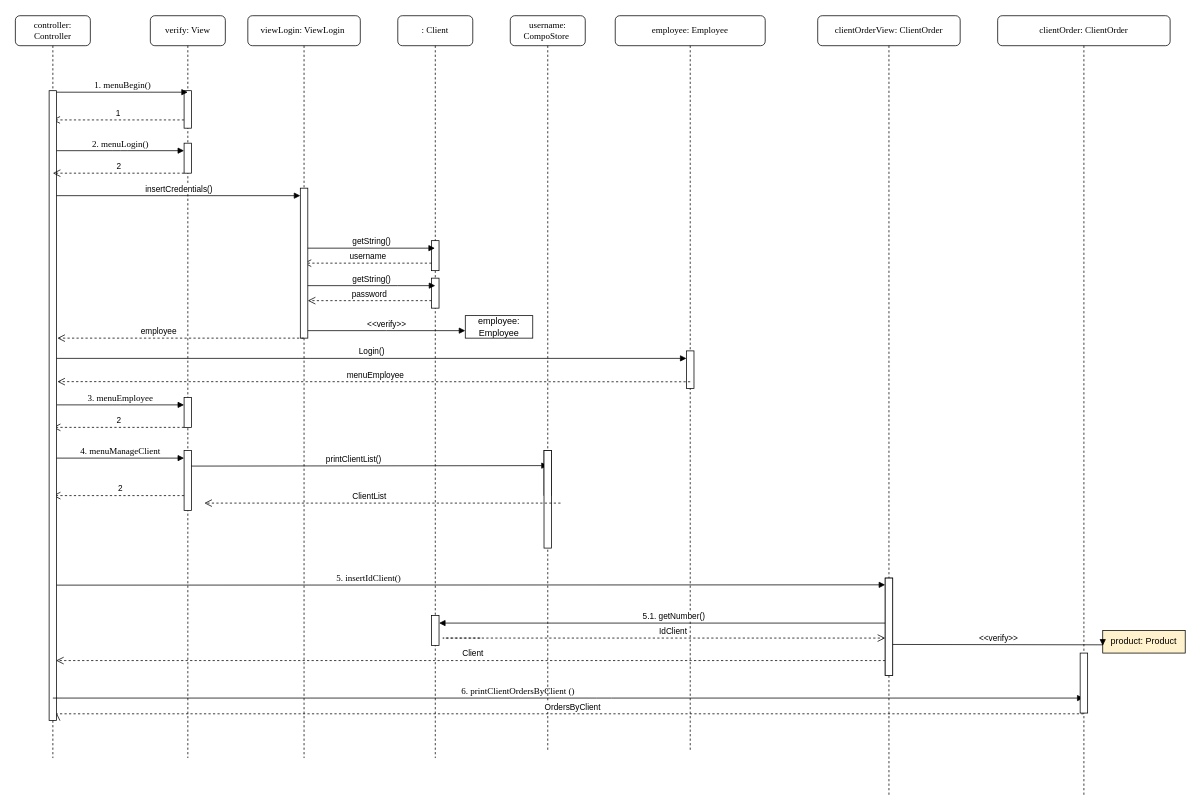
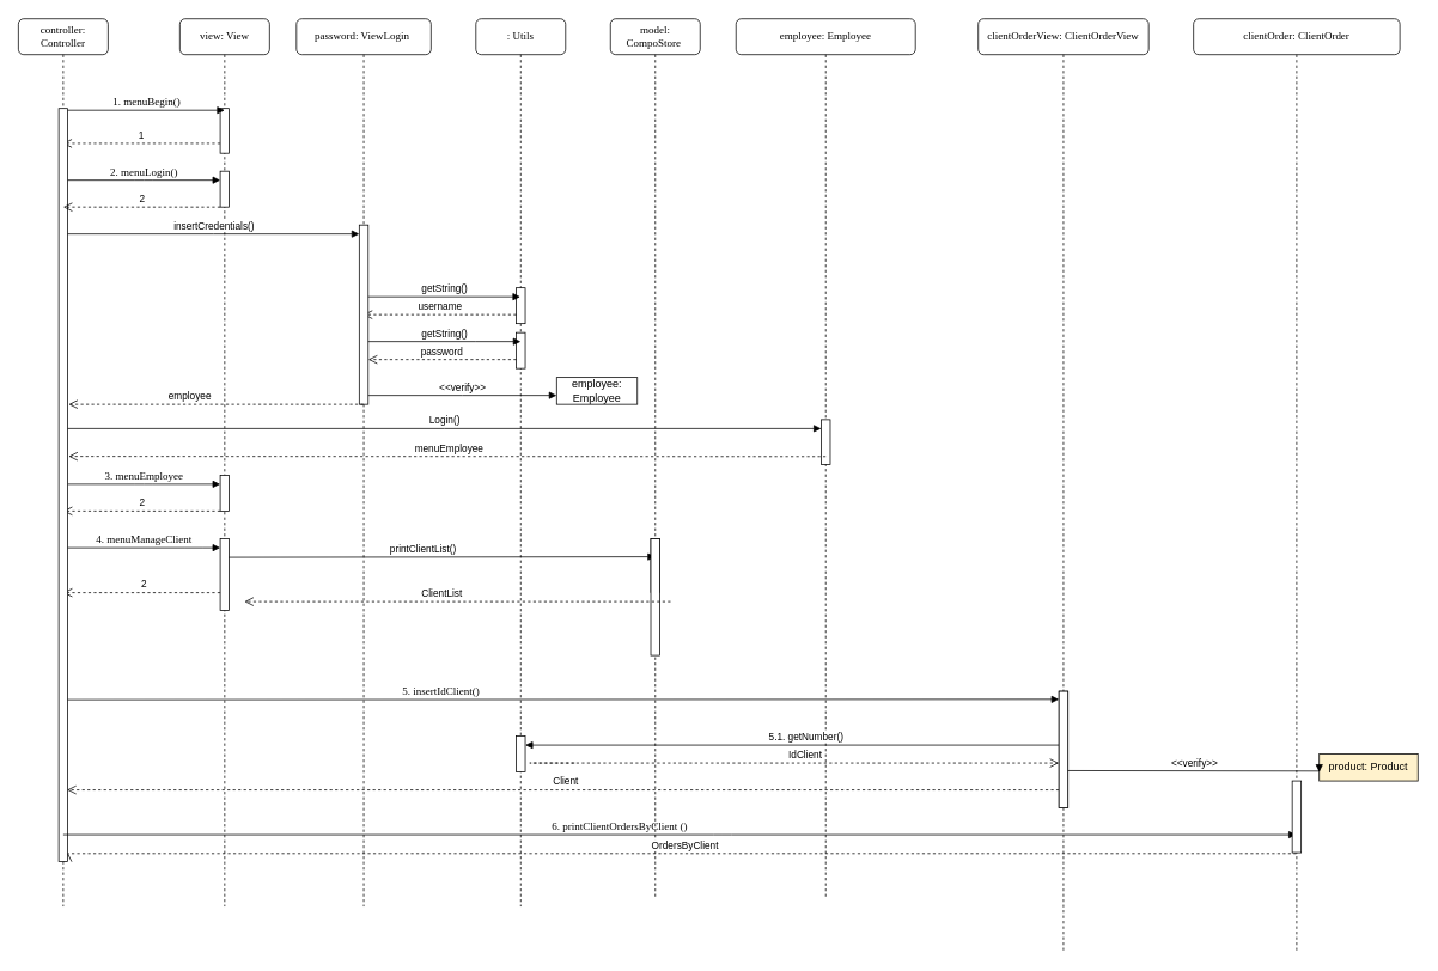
  <mxCell id="0" />
  <mxCell id="1" parent="0" />
- <mxCell id="2" value="verify: View" style="shape=umlLifeline;perimeter=lifelinePerimeter;whiteSpace=wrap;html=1;container=1;collapsible=0;recursiveResize=0;outlineConnect=0;rounded=1;shadow=0;comic=0;labelBackgroundColor=none;strokeWidth=1;fontFamily=Verdana;fontSize=12;align=center;" parent="1" vertex="1"><mxGeometry x="200" y="20" width="100" height="990" as="geometry" /></mxCell>
+ <mxCell id="2" value="view: View" style="shape=umlLifeline;perimeter=lifelinePerimeter;whiteSpace=wrap;html=1;container=1;collapsible=0;recursiveResize=0;outlineConnect=0;rounded=1;shadow=0;comic=0;labelBackgroundColor=none;strokeWidth=1;fontFamily=Verdana;fontSize=12;align=center;" parent="1" vertex="1"><mxGeometry x="200" y="20" width="100" height="990" as="geometry" /></mxCell>
  <mxCell id="3" value="" style="html=1;points=[];perimeter=orthogonalPerimeter;rounded=0;shadow=0;comic=0;labelBackgroundColor=none;strokeWidth=1;fontFamily=Verdana;fontSize=12;align=center;" parent="2" vertex="1"><mxGeometry x="45" y="100" width="10" height="50" as="geometry" /></mxCell>
  <mxCell id="4" value="1" style="html=1;verticalAlign=bottom;endArrow=open;dashed=1;endSize=8;edgeStyle=elbowEdgeStyle;elbow=vertical;curved=0;rounded=0;" parent="2" target="22" edge="1"><mxGeometry relative="1" as="geometry"><mxPoint x="45" y="139" as="sourcePoint" /><mxPoint x="-35" y="139" as="targetPoint" /></mxGeometry></mxCell>
  <mxCell id="5" value="" style="html=1;points=[];perimeter=orthogonalPerimeter;rounded=0;shadow=0;comic=0;labelBackgroundColor=none;strokeWidth=1;fontFamily=Verdana;fontSize=12;align=center;" parent="2" vertex="1"><mxGeometry x="45" y="170" width="10" height="40" as="geometry" /></mxCell>
  <mxCell id="6" value="" style="html=1;points=[];perimeter=orthogonalPerimeter;rounded=0;shadow=0;comic=0;labelBackgroundColor=none;strokeWidth=1;fontFamily=Verdana;fontSize=12;align=center;" parent="2" vertex="1"><mxGeometry x="45" y="509" width="10" height="40" as="geometry" /></mxCell>
  <mxCell id="7" value="2" style="html=1;verticalAlign=bottom;endArrow=open;dashed=1;endSize=8;edgeStyle=elbowEdgeStyle;elbow=vertical;curved=0;rounded=0;" parent="2" edge="1"><mxGeometry relative="1" as="geometry"><mxPoint x="45" y="549" as="sourcePoint" /><mxPoint x="-130" y="549" as="targetPoint" /><mxPoint x="1" as="offset" /></mxGeometry></mxCell>
  <mxCell id="8" value="3. menuEmployee" style="html=1;verticalAlign=bottom;endArrow=block;labelBackgroundColor=none;fontFamily=Verdana;fontSize=12;edgeStyle=elbowEdgeStyle;elbow=vertical;" parent="2" edge="1"><mxGeometry relative="1" as="geometry"><mxPoint x="-125" y="519" as="sourcePoint" /><mxPoint x="45" y="519" as="targetPoint" /><Array as="points" /><mxPoint as="offset" /></mxGeometry></mxCell>
  <mxCell id="9" value="" style="html=1;points=[];perimeter=orthogonalPerimeter;rounded=0;shadow=0;comic=0;labelBackgroundColor=none;strokeWidth=1;fontFamily=Verdana;fontSize=12;align=center;" parent="2" vertex="1"><mxGeometry x="45" y="580" width="10" height="80" as="geometry" /></mxCell>
  <mxCell id="10" value="" style="html=1;points=[];perimeter=orthogonalPerimeter;rounded=0;shadow=0;comic=0;labelBackgroundColor=none;strokeWidth=1;fontFamily=Verdana;fontSize=12;align=center;" parent="2" vertex="1"><mxGeometry x="525" y="580" width="10" height="60" as="geometry" /></mxCell>
  <mxCell id="11" value="4. menuManageClient" style="html=1;verticalAlign=bottom;endArrow=block;labelBackgroundColor=none;fontFamily=Verdana;fontSize=12;edgeStyle=elbowEdgeStyle;elbow=vertical;entryX=0.5;entryY=0.25;entryDx=0;entryDy=0;entryPerimeter=0;" parent="2" edge="1"><mxGeometry x="0.029" relative="1" as="geometry"><mxPoint x="-130" y="590" as="sourcePoint" /><mxPoint x="45" y="590" as="targetPoint" /><Array as="points"><mxPoint x="15" y="590" /></Array><mxPoint as="offset" /></mxGeometry></mxCell>
  <mxCell id="12" value="" style="html=1;verticalAlign=bottom;endArrow=block;labelBackgroundColor=none;fontFamily=Verdana;fontSize=12;edgeStyle=elbowEdgeStyle;elbow=vertical;exitX=0.966;exitY=0.258;exitDx=0;exitDy=0;exitPerimeter=0;" parent="2" source="9" edge="1"><mxGeometry x="0.157" y="29" relative="1" as="geometry"><mxPoint x="80" y="600" as="sourcePoint" /><mxPoint x="530" y="600" as="targetPoint" /><Array as="points"><mxPoint x="60" y="600" /><mxPoint x="210" y="600" /></Array><mxPoint as="offset" /></mxGeometry></mxCell>
  <mxCell id="13" value="printClientList()" style="edgeLabel;html=1;align=center;verticalAlign=middle;resizable=0;points=[];" parent="12" vertex="1" connectable="0"><mxGeometry x="-0.812" y="1" relative="1" as="geometry"><mxPoint x="171" y="-8" as="offset" /></mxGeometry></mxCell>
  <mxCell id="14" value="2" style="html=1;verticalAlign=bottom;endArrow=open;dashed=1;endSize=8;edgeStyle=elbowEdgeStyle;elbow=vertical;curved=0;rounded=0;" parent="2" edge="1"><mxGeometry x="-0.029" relative="1" as="geometry"><mxPoint x="45" y="640" as="sourcePoint" /><mxPoint x="-130" y="640" as="targetPoint" /><mxPoint as="offset" /></mxGeometry></mxCell>
- <mxCell id="15" value=": Client" style="shape=umlLifeline;perimeter=lifelinePerimeter;whiteSpace=wrap;html=1;container=1;collapsible=0;recursiveResize=0;outlineConnect=0;rounded=1;shadow=0;comic=0;labelBackgroundColor=none;strokeWidth=1;fontFamily=Verdana;fontSize=12;align=center;" parent="1" vertex="1"><mxGeometry x="530" y="20" width="100" height="990" as="geometry" /></mxCell>
+ <mxCell id="15" value=": Utils" style="shape=umlLifeline;perimeter=lifelinePerimeter;whiteSpace=wrap;html=1;container=1;collapsible=0;recursiveResize=0;outlineConnect=0;rounded=1;shadow=0;comic=0;labelBackgroundColor=none;strokeWidth=1;fontFamily=Verdana;fontSize=12;align=center;" parent="1" vertex="1"><mxGeometry x="530" y="20" width="100" height="990" as="geometry" /></mxCell>
  <mxCell id="16" value="" style="html=1;points=[];perimeter=orthogonalPerimeter;outlineConnect=0;targetShapes=umlLifeline;portConstraint=eastwest;newEdgeStyle={&quot;edgeStyle&quot;:&quot;elbowEdgeStyle&quot;,&quot;elbow&quot;:&quot;vertical&quot;,&quot;curved&quot;:0,&quot;rounded&quot;:0};" parent="15" vertex="1"><mxGeometry x="45" y="300" width="10" height="40" as="geometry" /></mxCell>
  <mxCell id="17" value="username" style="html=1;verticalAlign=bottom;endArrow=open;dashed=1;endSize=8;edgeStyle=elbowEdgeStyle;elbow=vertical;curved=0;rounded=0;" parent="15" target="29" edge="1"><mxGeometry relative="1" as="geometry"><mxPoint x="45" y="330" as="sourcePoint" /><mxPoint x="-35" y="330" as="targetPoint" /></mxGeometry></mxCell>
  <mxCell id="18" value="" style="html=1;points=[];perimeter=orthogonalPerimeter;outlineConnect=0;targetShapes=umlLifeline;portConstraint=eastwest;newEdgeStyle={&quot;edgeStyle&quot;:&quot;elbowEdgeStyle&quot;,&quot;elbow&quot;:&quot;vertical&quot;,&quot;curved&quot;:0,&quot;rounded&quot;:0};" parent="15" vertex="1"><mxGeometry x="45" y="350" width="10" height="40" as="geometry" /></mxCell>
- <mxCell id="19" value="username: CompoStore&amp;nbsp;" style="shape=umlLifeline;perimeter=lifelinePerimeter;whiteSpace=wrap;html=1;container=1;collapsible=0;recursiveResize=0;outlineConnect=0;rounded=1;shadow=0;comic=0;labelBackgroundColor=none;strokeWidth=1;fontFamily=Verdana;fontSize=12;align=center;" parent="1" vertex="1"><mxGeometry x="680" y="20" width="100" height="980" as="geometry" /></mxCell>
+ <mxCell id="19" value="model: CompoStore&amp;nbsp;" style="shape=umlLifeline;perimeter=lifelinePerimeter;whiteSpace=wrap;html=1;container=1;collapsible=0;recursiveResize=0;outlineConnect=0;rounded=1;shadow=0;comic=0;labelBackgroundColor=none;strokeWidth=1;fontFamily=Verdana;fontSize=12;align=center;" parent="1" vertex="1"><mxGeometry x="680" y="20" width="100" height="980" as="geometry" /></mxCell>
  <mxCell id="20" value="" style="html=1;points=[];perimeter=orthogonalPerimeter;rounded=0;shadow=0;comic=0;labelBackgroundColor=none;strokeWidth=1;fontFamily=Verdana;fontSize=12;align=center;" parent="19" vertex="1"><mxGeometry x="45" y="580" width="10" height="130" as="geometry" /></mxCell>
  <mxCell id="21" value="OrdersByClient" style="html=1;verticalAlign=bottom;endArrow=open;dashed=1;endSize=8;edgeStyle=elbowEdgeStyle;elbow=vertical;curved=0;rounded=0;entryX=0.933;entryY=0.904;entryDx=0;entryDy=0;entryPerimeter=0;" parent="19" source="47" edge="1"><mxGeometry x="-0.005" relative="1" as="geometry"><mxPoint x="501" y="931" as="sourcePoint" /><mxPoint x="-605" y="930" as="targetPoint" /><mxPoint as="offset" /><Array as="points"><mxPoint x="-165" y="931" /><mxPoint x="-315" y="921" /></Array></mxGeometry></mxCell>
  <mxCell id="22" value="controller: Controller" style="shape=umlLifeline;perimeter=lifelinePerimeter;whiteSpace=wrap;html=1;container=1;collapsible=0;recursiveResize=0;outlineConnect=0;rounded=1;shadow=0;comic=0;labelBackgroundColor=none;strokeWidth=1;fontFamily=Verdana;fontSize=12;align=center;" parent="1" vertex="1"><mxGeometry x="20" y="20" width="100" height="990" as="geometry" /></mxCell>
  <mxCell id="23" value="" style="html=1;points=[];perimeter=orthogonalPerimeter;rounded=0;shadow=0;comic=0;labelBackgroundColor=none;strokeWidth=1;fontFamily=Verdana;fontSize=12;align=center;" parent="22" vertex="1"><mxGeometry x="45" y="100" width="10" height="840" as="geometry" /></mxCell>
  <mxCell id="24" value="insertCredentials()" style="html=1;verticalAlign=bottom;endArrow=block;edgeStyle=elbowEdgeStyle;elbow=vertical;curved=0;rounded=0;" parent="22" target="30" edge="1"><mxGeometry width="80" relative="1" as="geometry"><mxPoint x="55" y="240" as="sourcePoint" /><mxPoint x="135" y="240" as="targetPoint" /></mxGeometry></mxCell>
  <mxCell id="25" value="Login()" style="html=1;verticalAlign=bottom;endArrow=block;edgeStyle=elbowEdgeStyle;elbow=vertical;curved=0;rounded=0;" parent="22" target="35" edge="1"><mxGeometry x="0.001" width="80" relative="1" as="geometry"><mxPoint x="55" y="457" as="sourcePoint" /><mxPoint x="890" y="457" as="targetPoint" /><mxPoint as="offset" /></mxGeometry></mxCell>
  <mxCell id="26" value="1. menuBegin()" style="html=1;verticalAlign=bottom;endArrow=block;labelBackgroundColor=none;fontFamily=Verdana;fontSize=12;edgeStyle=elbowEdgeStyle;elbow=vertical;entryX=0.5;entryY=0.043;entryDx=0;entryDy=0;entryPerimeter=0;" parent="1" source="23" target="3" edge="1"><mxGeometry relative="1" as="geometry"><mxPoint x="140" y="130" as="sourcePoint" /><mxPoint x="200" y="130" as="targetPoint" /><Array as="points" /></mxGeometry></mxCell>
  <mxCell id="27" value="2" style="html=1;verticalAlign=bottom;endArrow=open;dashed=1;endSize=8;edgeStyle=elbowEdgeStyle;elbow=vertical;curved=0;rounded=0;" parent="1" edge="1"><mxGeometry relative="1" as="geometry"><mxPoint x="245" y="230" as="sourcePoint" /><mxPoint x="70" y="230" as="targetPoint" /><mxPoint x="1" as="offset" /></mxGeometry></mxCell>
  <mxCell id="28" value="2. menuLogin()" style="html=1;verticalAlign=bottom;endArrow=block;labelBackgroundColor=none;fontFamily=Verdana;fontSize=12;edgeStyle=elbowEdgeStyle;elbow=vertical;" parent="1" edge="1"><mxGeometry relative="1" as="geometry"><mxPoint x="75" y="200" as="sourcePoint" /><mxPoint x="245" y="200" as="targetPoint" /><Array as="points" /><mxPoint as="offset" /></mxGeometry></mxCell>
- <mxCell id="29" value="viewLogin: ViewLogin&amp;nbsp;" style="shape=umlLifeline;perimeter=lifelinePerimeter;whiteSpace=wrap;html=1;container=1;collapsible=0;recursiveResize=0;outlineConnect=0;rounded=1;shadow=0;comic=0;labelBackgroundColor=none;strokeWidth=1;fontFamily=Verdana;fontSize=12;align=center;" parent="1" vertex="1"><mxGeometry x="330" y="20" width="150" height="990" as="geometry" /></mxCell>
+ <mxCell id="29" value="password: ViewLogin&amp;nbsp;" style="shape=umlLifeline;perimeter=lifelinePerimeter;whiteSpace=wrap;html=1;container=1;collapsible=0;recursiveResize=0;outlineConnect=0;rounded=1;shadow=0;comic=0;labelBackgroundColor=none;strokeWidth=1;fontFamily=Verdana;fontSize=12;align=center;" parent="1" vertex="1"><mxGeometry x="330" y="20" width="150" height="990" as="geometry" /></mxCell>
  <mxCell id="30" value="" style="html=1;points=[];perimeter=orthogonalPerimeter;outlineConnect=0;targetShapes=umlLifeline;portConstraint=eastwest;newEdgeStyle={&quot;edgeStyle&quot;:&quot;elbowEdgeStyle&quot;,&quot;elbow&quot;:&quot;vertical&quot;,&quot;curved&quot;:0,&quot;rounded&quot;:0};" parent="29" vertex="1"><mxGeometry x="70" y="230" width="10" height="200" as="geometry" /></mxCell>
  <mxCell id="31" value="getString()" style="html=1;verticalAlign=bottom;endArrow=block;edgeStyle=elbowEdgeStyle;elbow=vertical;curved=0;rounded=0;" parent="29" target="15" edge="1"><mxGeometry x="0.003" width="80" relative="1" as="geometry"><mxPoint x="80" y="310" as="sourcePoint" /><mxPoint x="160" y="320" as="targetPoint" /><Array as="points"><mxPoint x="200" y="310" /></Array><mxPoint as="offset" /></mxGeometry></mxCell>
  <mxCell id="32" value="&amp;lt;&amp;lt;verify&amp;gt;&amp;gt;" style="html=1;verticalAlign=bottom;endArrow=block;edgeStyle=elbowEdgeStyle;elbow=vertical;curved=0;rounded=0;" parent="29" edge="1"><mxGeometry width="80" relative="1" as="geometry"><mxPoint x="80" y="420" as="sourcePoint" /><mxPoint x="290" y="420" as="targetPoint" /></mxGeometry></mxCell>
  <mxCell id="33" value="6. printClientOrdersByClient ()" style="html=1;verticalAlign=bottom;endArrow=block;labelBackgroundColor=none;fontFamily=Verdana;fontSize=12;edgeStyle=elbowEdgeStyle;elbow=vertical;exitX=1;exitY=0.785;exitDx=0;exitDy=0;exitPerimeter=0;" parent="29" target="47" edge="1"><mxGeometry x="-0.098" relative="1" as="geometry"><mxPoint x="-260" y="910" as="sourcePoint" /><mxPoint x="845" y="910" as="targetPoint" /><Array as="points"><mxPoint x="475" y="910" /><mxPoint x="-105.09" y="910.3" /></Array><mxPoint as="offset" /></mxGeometry></mxCell>
  <mxCell id="34" value="employee: Employee" style="shape=umlLifeline;perimeter=lifelinePerimeter;whiteSpace=wrap;html=1;container=1;collapsible=0;recursiveResize=0;outlineConnect=0;rounded=1;shadow=0;comic=0;labelBackgroundColor=none;strokeWidth=1;fontFamily=Verdana;fontSize=12;align=center;" parent="1" vertex="1"><mxGeometry x="820" y="20" width="200" height="980" as="geometry" /></mxCell>
  <mxCell id="35" value="" style="html=1;points=[];perimeter=orthogonalPerimeter;outlineConnect=0;targetShapes=umlLifeline;portConstraint=eastwest;newEdgeStyle={&quot;edgeStyle&quot;:&quot;elbowEdgeStyle&quot;,&quot;elbow&quot;:&quot;vertical&quot;,&quot;curved&quot;:0,&quot;rounded&quot;:0};" parent="34" vertex="1"><mxGeometry x="95" y="447" width="10" height="50" as="geometry" /></mxCell>
  <mxCell id="36" value="employee: Employee" style="html=1;whiteSpace=wrap;" parent="1" vertex="1"><mxGeometry x="620" y="420" width="90" height="30" as="geometry" /></mxCell>
  <mxCell id="37" value="getString()" style="html=1;verticalAlign=bottom;endArrow=block;edgeStyle=elbowEdgeStyle;elbow=vertical;curved=0;rounded=0;" parent="1" edge="1"><mxGeometry x="0.003" width="80" relative="1" as="geometry"><mxPoint x="410" y="380" as="sourcePoint" /><mxPoint x="580" y="380" as="targetPoint" /><Array as="points"><mxPoint x="530" y="380" /></Array><mxPoint as="offset" /></mxGeometry></mxCell>
  <mxCell id="38" value="password" style="html=1;verticalAlign=bottom;endArrow=open;dashed=1;endSize=8;edgeStyle=elbowEdgeStyle;elbow=vertical;curved=0;rounded=0;" parent="1" source="18" edge="1"><mxGeometry relative="1" as="geometry"><mxPoint x="570" y="400" as="sourcePoint" /><mxPoint x="410" y="400" as="targetPoint" /></mxGeometry></mxCell>
  <mxCell id="39" value="menuEmployee" style="html=1;verticalAlign=bottom;endArrow=open;dashed=1;endSize=8;edgeStyle=elbowEdgeStyle;elbow=vertical;curved=0;rounded=0;entryX=1.1;entryY=0.94;entryDx=0;entryDy=0;entryPerimeter=0;exitX=0.5;exitY=0.824;exitDx=0;exitDy=0;exitPerimeter=0;" parent="1" source="35" edge="1"><mxGeometry x="-0.005" relative="1" as="geometry"><mxPoint x="910" y="508" as="sourcePoint" /><mxPoint x="76" y="508.2" as="targetPoint" /><mxPoint as="offset" /></mxGeometry></mxCell>
  <mxCell id="40" value="employee" style="html=1;verticalAlign=bottom;endArrow=open;dashed=1;endSize=8;edgeStyle=elbowEdgeStyle;elbow=vertical;curved=0;rounded=0;" parent="1" source="29" edge="1"><mxGeometry x="0.184" relative="1" as="geometry"><mxPoint x="145" y="450" as="sourcePoint" /><mxPoint x="76" y="450" as="targetPoint" /><Array as="points"><mxPoint x="350" y="450" /></Array><mxPoint as="offset" /></mxGeometry></mxCell>
  <mxCell id="41" value="" style="html=1;points=[];perimeter=orthogonalPerimeter;outlineConnect=0;targetShapes=umlLifeline;portConstraint=eastwest;newEdgeStyle={&quot;edgeStyle&quot;:&quot;elbowEdgeStyle&quot;,&quot;elbow&quot;:&quot;vertical&quot;,&quot;curved&quot;:0,&quot;rounded&quot;:0};" parent="1" vertex="1"><mxGeometry x="575" y="820" width="10" height="40" as="geometry" /></mxCell>
  <mxCell id="42" value="5. insertIdClient()" style="html=1;verticalAlign=bottom;endArrow=block;labelBackgroundColor=none;fontFamily=Verdana;fontSize=12;edgeStyle=elbowEdgeStyle;elbow=vertical;exitX=1;exitY=0.785;exitDx=0;exitDy=0;exitPerimeter=0;" parent="1" source="23" target="43" edge="1"><mxGeometry x="-0.248" relative="1" as="geometry"><mxPoint x="80" y="779" as="sourcePoint" /><mxPoint x="1184.5" y="779" as="targetPoint" /><Array as="points"><mxPoint x="810" y="779" /><mxPoint x="229.91" y="779.3" /></Array><mxPoint as="offset" /></mxGeometry></mxCell>
  <mxCell id="43" value="" style="html=1;points=[];perimeter=orthogonalPerimeter;outlineConnect=0;targetShapes=umlLifeline;portConstraint=eastwest;newEdgeStyle={&quot;edgeStyle&quot;:&quot;elbowEdgeStyle&quot;,&quot;elbow&quot;:&quot;vertical&quot;,&quot;curved&quot;:0,&quot;rounded&quot;:0};" parent="1" vertex="1"><mxGeometry x="1180" y="770" width="10" height="130" as="geometry" /></mxCell>
  <mxCell id="44" value="5.1. getNumber()" style="html=1;verticalAlign=bottom;endArrow=block;edgeStyle=elbowEdgeStyle;elbow=vertical;curved=0;rounded=0;" parent="1" target="41" edge="1"><mxGeometry x="-0.051" width="80" relative="1" as="geometry"><mxPoint x="1180" y="830" as="sourcePoint" /><mxPoint x="590" y="830" as="targetPoint" /><Array as="points"><mxPoint x="1180" y="830" /></Array><mxPoint as="offset" /></mxGeometry></mxCell>
  <mxCell id="45" value="&lt;div&gt;IdClient&lt;/div&gt;" style="html=1;verticalAlign=bottom;endArrow=open;dashed=1;endSize=8;edgeStyle=elbowEdgeStyle;elbow=vertical;curved=0;rounded=0;" parent="1" edge="1"><mxGeometry x="0.117" relative="1" as="geometry"><mxPoint x="640" y="850" as="sourcePoint" /><mxPoint x="1180" y="850" as="targetPoint" /><Array as="points"><mxPoint x="590" y="850" /></Array><mxPoint as="offset" /></mxGeometry></mxCell>
  <mxCell id="46" value="Client" style="html=1;verticalAlign=bottom;endArrow=open;dashed=1;endSize=8;edgeStyle=elbowEdgeStyle;elbow=vertical;curved=0;rounded=0;entryX=0.933;entryY=0.904;entryDx=0;entryDy=0;entryPerimeter=0;" parent="1" source="43" target="23" edge="1"><mxGeometry x="-0.005" relative="1" as="geometry"><mxPoint x="1069" y="880" as="sourcePoint" /><mxPoint x="80" y="880" as="targetPoint" /><mxPoint as="offset" /><Array as="points"><mxPoint x="514" y="880" /><mxPoint x="364" y="870" /></Array></mxGeometry></mxCell>
  <mxCell id="47" value="clientOrder: ClientOrder" style="shape=umlLifeline;perimeter=lifelinePerimeter;whiteSpace=wrap;html=1;container=1;collapsible=0;recursiveResize=0;outlineConnect=0;rounded=1;shadow=0;comic=0;labelBackgroundColor=none;strokeWidth=1;fontFamily=Verdana;fontSize=12;align=center;" parent="1" vertex="1"><mxGeometry x="1330" y="20" width="230" height="1040" as="geometry" /></mxCell>
  <mxCell id="48" value="product: Product" style="html=1;whiteSpace=wrap;fillColor=#fff2cc;" parent="47" vertex="1"><mxGeometry x="140.12" y="820" width="110" height="30" as="geometry" /></mxCell>
  <mxCell id="49" value="" style="html=1;points=[];perimeter=orthogonalPerimeter;outlineConnect=0;targetShapes=umlLifeline;portConstraint=eastwest;newEdgeStyle={&quot;edgeStyle&quot;:&quot;elbowEdgeStyle&quot;,&quot;elbow&quot;:&quot;vertical&quot;,&quot;curved&quot;:0,&quot;rounded&quot;:0};" parent="47" vertex="1"><mxGeometry x="110" y="850" width="10" height="80" as="geometry" /></mxCell>
- <mxCell id="50" value="clientOrderView: ClientOrder" style="shape=umlLifeline;perimeter=lifelinePerimeter;whiteSpace=wrap;html=1;container=1;collapsible=0;recursiveResize=0;outlineConnect=0;rounded=1;shadow=0;comic=0;labelBackgroundColor=none;strokeWidth=1;fontFamily=Verdana;fontSize=12;align=center;" parent="1" vertex="1"><mxGeometry x="1090" y="20" width="190" height="1040" as="geometry" /></mxCell>
+ <mxCell id="50" value="clientOrderView: ClientOrderView" style="shape=umlLifeline;perimeter=lifelinePerimeter;whiteSpace=wrap;html=1;container=1;collapsible=0;recursiveResize=0;outlineConnect=0;rounded=1;shadow=0;comic=0;labelBackgroundColor=none;strokeWidth=1;fontFamily=Verdana;fontSize=12;align=center;" parent="1" vertex="1"><mxGeometry x="1090" y="20" width="190" height="1040" as="geometry" /></mxCell>
  <mxCell id="51" value="" style="html=1;points=[];perimeter=orthogonalPerimeter;rounded=0;shadow=0;comic=0;labelBackgroundColor=none;strokeWidth=1;fontFamily=Verdana;fontSize=12;align=center;" parent="50" vertex="1"><mxGeometry x="90" y="750" width="10" height="130" as="geometry" /></mxCell>
  <mxCell id="52" value="&amp;lt;&amp;lt;verify&amp;gt;&amp;gt;" style="html=1;verticalAlign=bottom;endArrow=block;edgeStyle=elbowEdgeStyle;elbow=vertical;curved=0;rounded=0;entryX=0;entryY=0.667;entryDx=0;entryDy=0;entryPerimeter=0;exitX=0.988;exitY=0.604;exitDx=0;exitDy=0;exitPerimeter=0;" parent="1" target="48" edge="1"><mxGeometry width="80" relative="1" as="geometry"><mxPoint x="1190" y="858.52" as="sourcePoint" /><mxPoint x="1410.12" y="860" as="targetPoint" /></mxGeometry></mxCell>
  <mxCell id="53" value="ClientList" style="html=1;verticalAlign=bottom;endArrow=open;dashed=1;endSize=8;edgeStyle=elbowEdgeStyle;elbow=vertical;curved=0;rounded=0;" parent="1" edge="1"><mxGeometry x="0.074" relative="1" as="geometry"><mxPoint x="747" y="670" as="sourcePoint" /><mxPoint x="272" y="670" as="targetPoint" /><Array as="points"><mxPoint x="467" y="670" /></Array><mxPoint as="offset" /></mxGeometry></mxCell>
